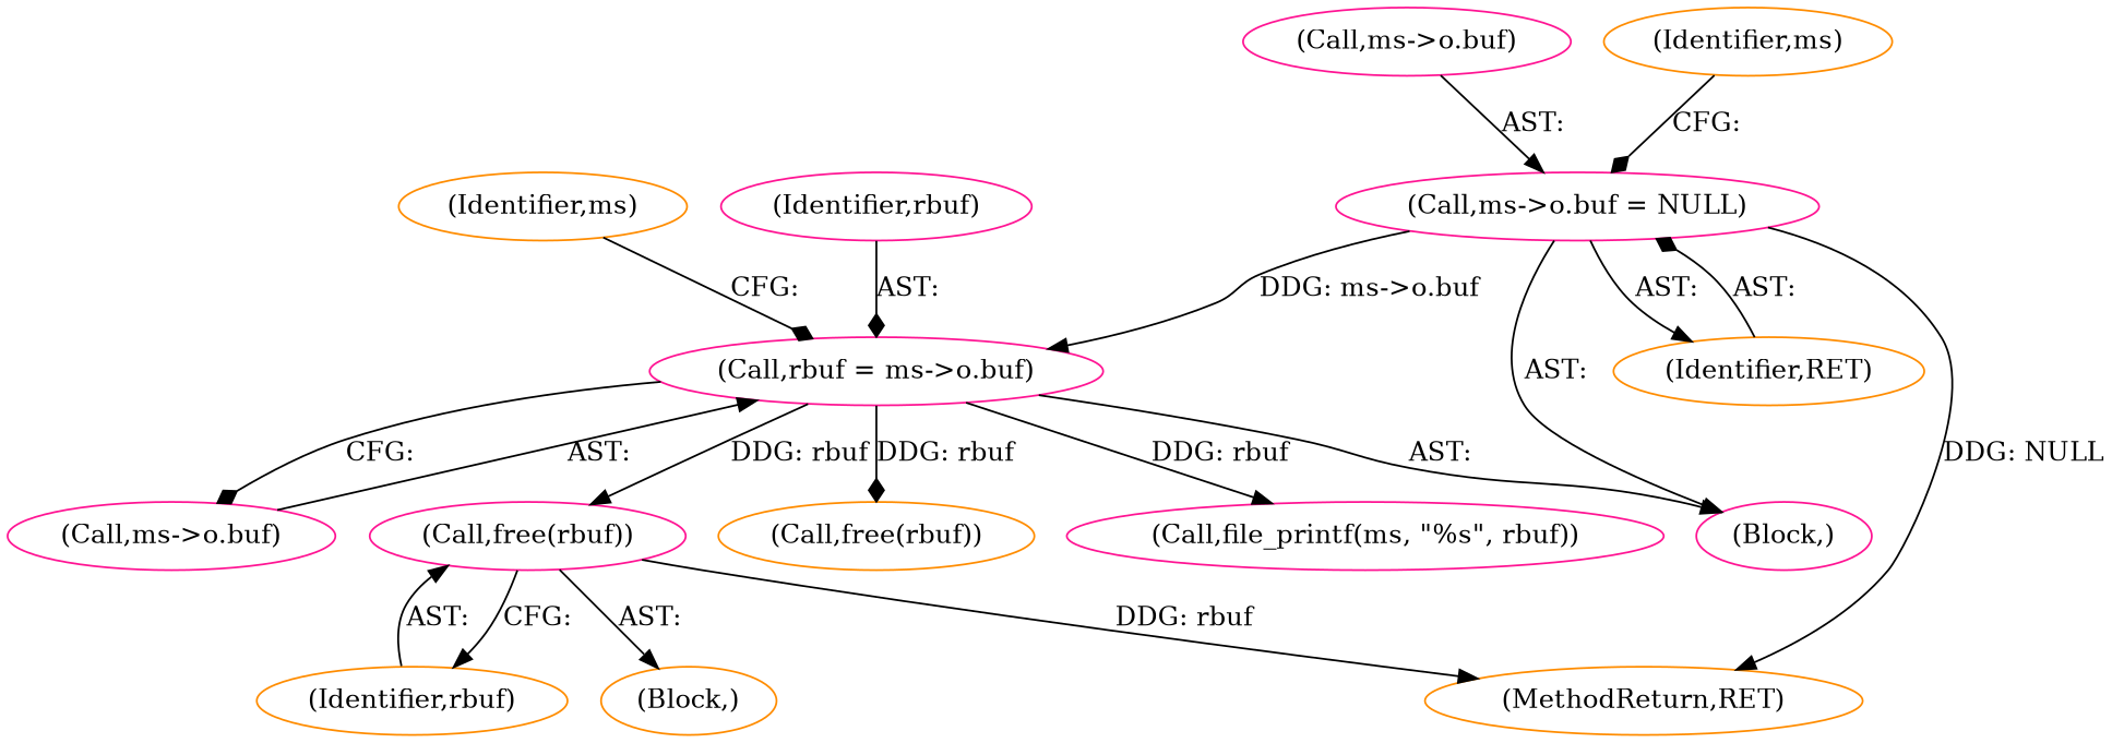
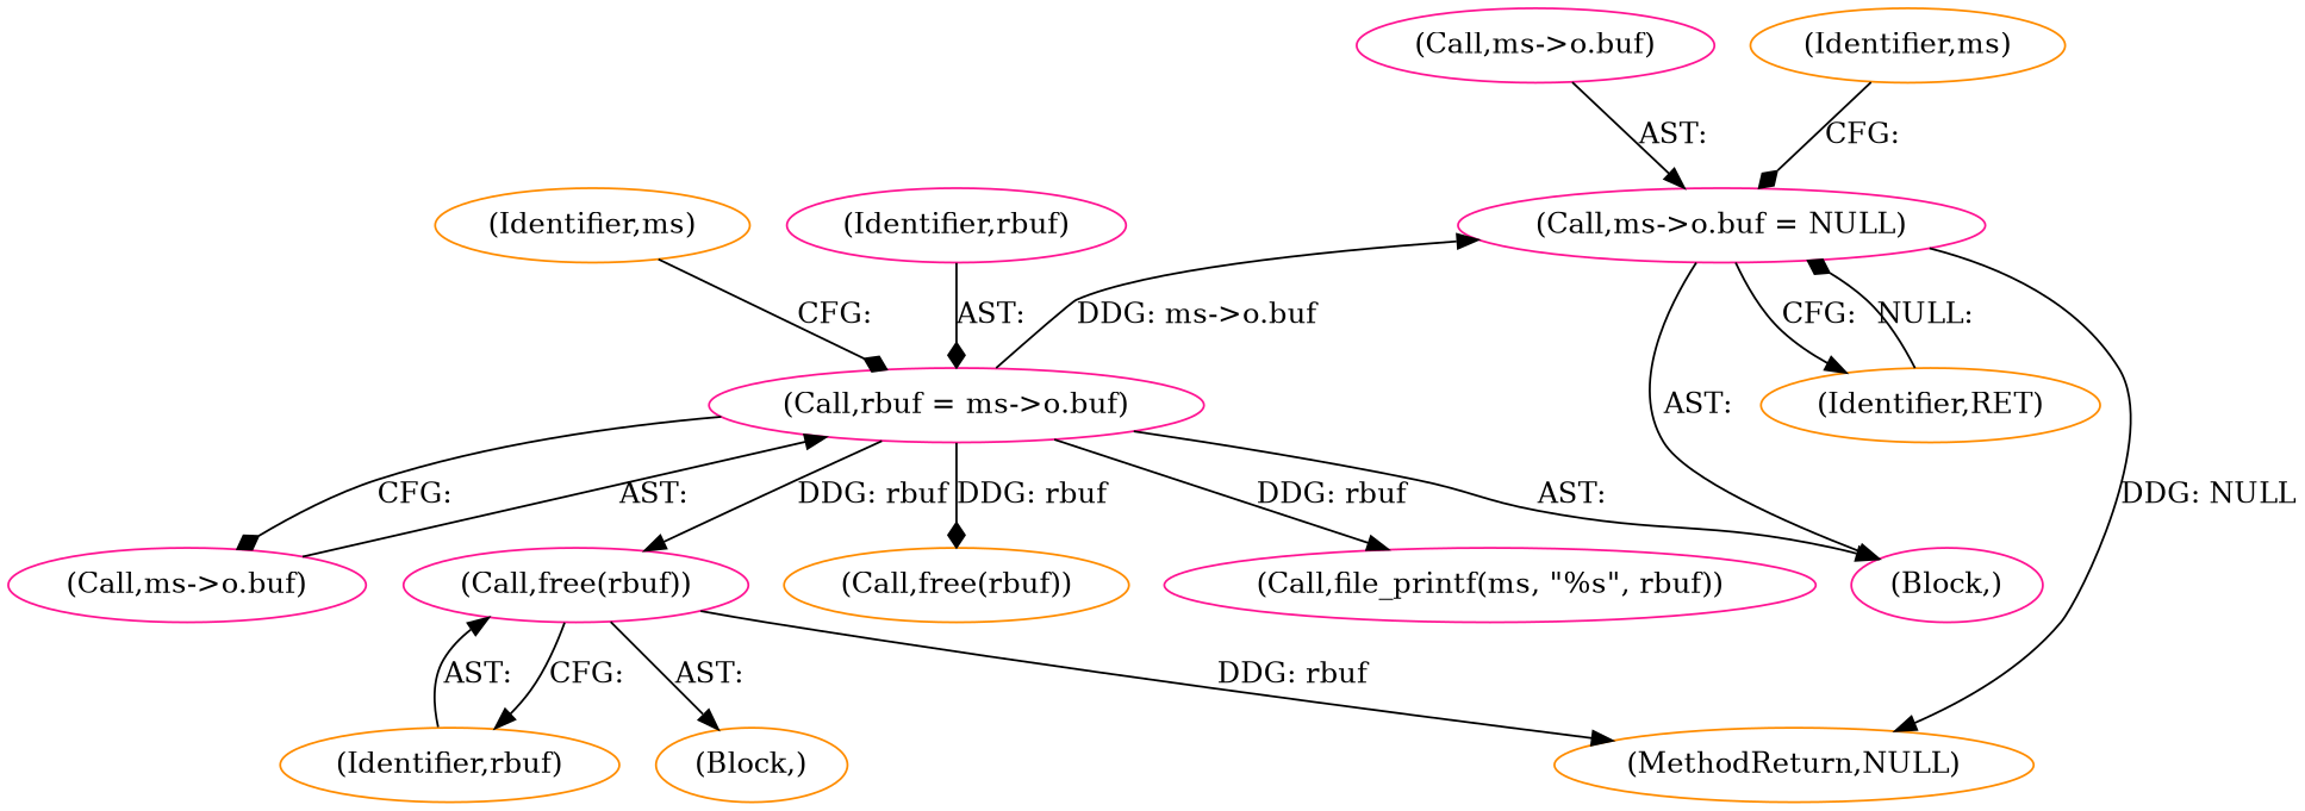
  digraph {
    node [color=deeppink]
    edge [arrowhead=normal]
    n1 [label="(Call,free(rbuf))"]
    n2 [color=darkorange label="(Identifier,rbuf)"]
-   n3 [color=darkorange label="(MethodReturn,RET)"]
+   n3 [color=darkorange label="(MethodReturn,NULL)"]
    n4 [color=darkorange label="(Block,)"]
    n5 [label="(Call,rbuf = ms->o.buf)"]
    n6 [color=darkorange label="(Call,free(rbuf))"]
    n7 [label="(Call,file_printf(ms, \"%s\", rbuf))"]
    n8 [label="(Call,ms->o.buf)"]
    n9 [label="(Block,)"]
    n10 [label="(Call,ms->o.buf = NULL)"]
    n11 [color=darkorange label="(Identifier,RET)"]
    n12 [label="(Call,ms->o.buf)"]
    n13 [color=darkorange label="(Identifier,ms)"]
    n14 [color=darkorange label="(Identifier,ms)"]
    n15 [label="(Identifier,rbuf)"]
    n1 -> n2 [label="CFG: "]
    n1 -> n3 [label="DDG: rbuf"]
    n1 -> n4 [label="AST: "]
    n2 -> n1 [label="AST: "]
    n5 -> n1 [label="DDG: rbuf"]
    n5 -> n6 [arrowhead=diamond label="DDG: rbuf"]
    n5 -> n7 [label="DDG: rbuf"]
    n5 -> n8 [arrowhead=diamond label="CFG: "]
    n5 -> n9 [label="AST: "]
    n8 -> n5 [label="AST: "]
    n10 -> n3 [label="DDG: NULL"]
-   n10 -> n5 [label="DDG: ms->o.buf"]
+   n5 -> n10 [label="DDG: ms->o.buf"]
    n10 -> n9 [label="AST: "]
-   n10 -> n11 [label="AST: "]
-   n11 -> n10 [arrowhead=diamond label="AST: "]
+   n10 -> n11 [label="CFG: "]
+   n11 -> n10 [arrowhead=diamond label="NULL: "]
    n12 -> n10 [label="AST: "]
    n13 -> n5 [arrowhead=diamond label="CFG: "]
    n14 -> n10 [arrowhead=diamond label="CFG: "]
    n15 -> n5 [arrowhead=diamond label="AST: "]
  }
